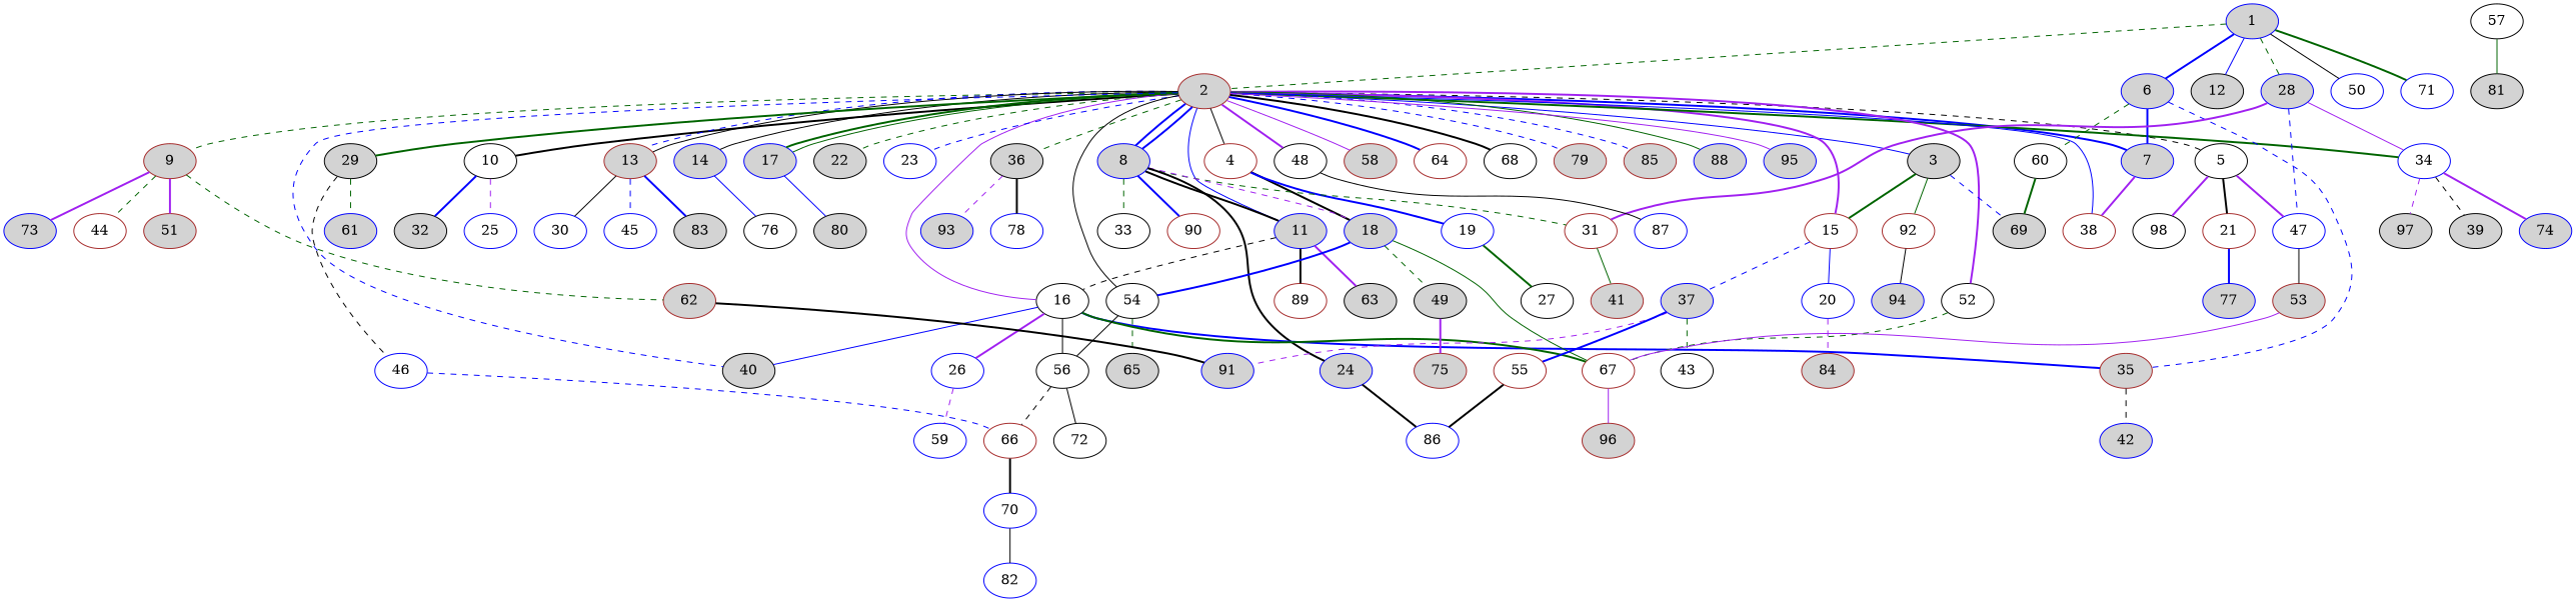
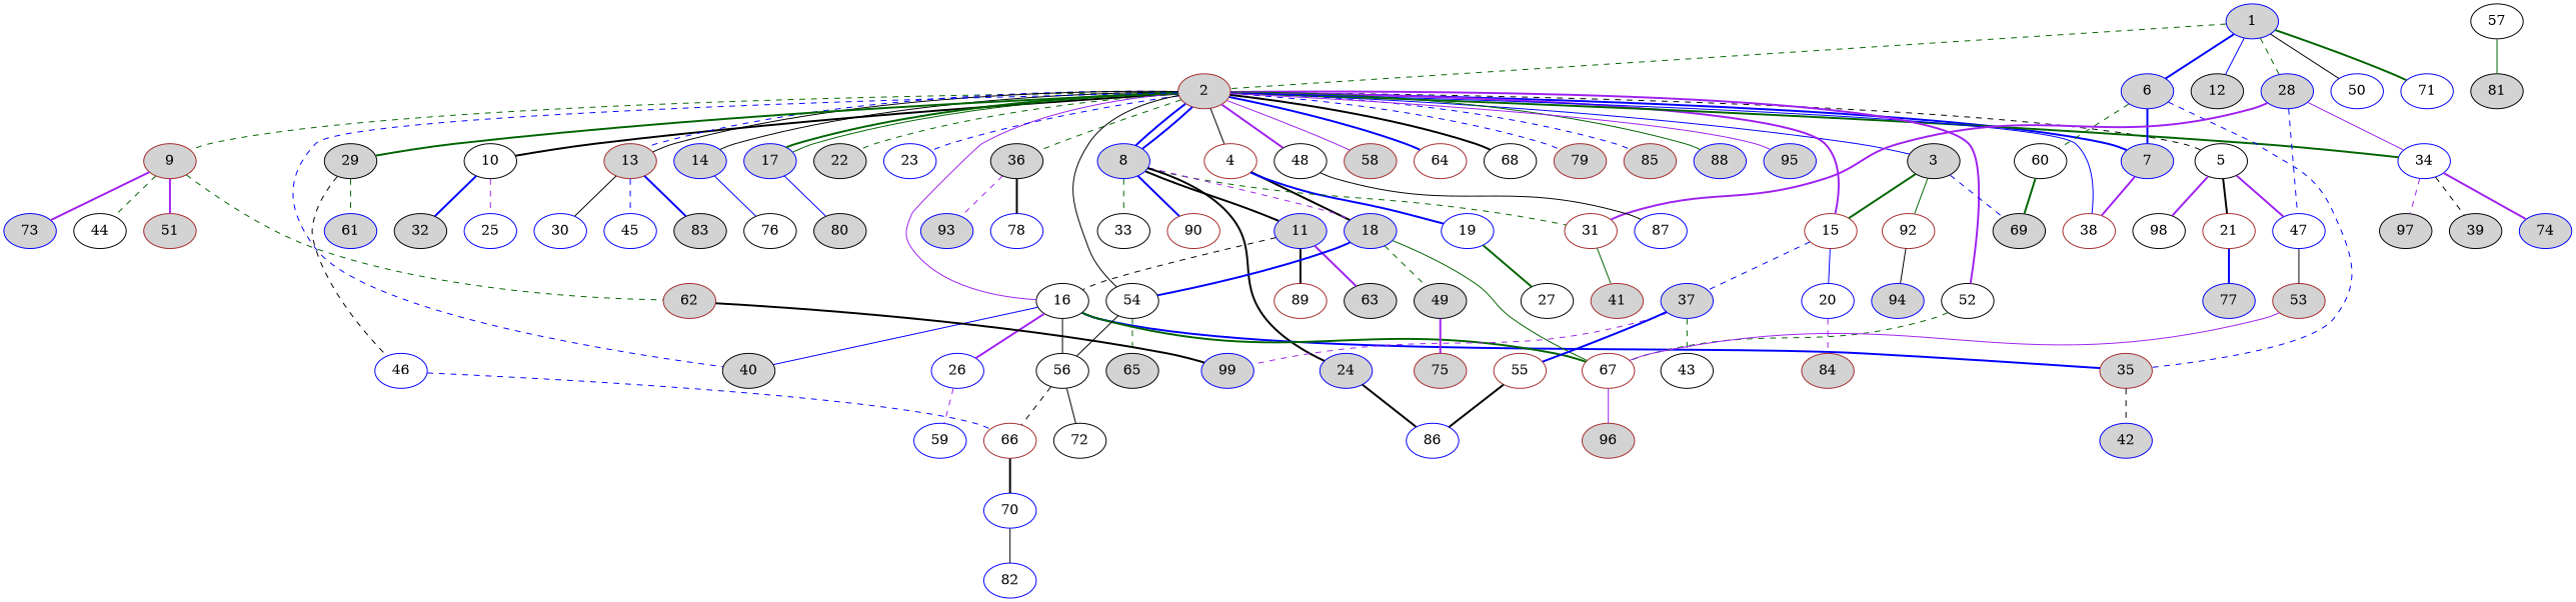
  graph {
    node [color=blue fillcolor=lightgrey style=filled]
    edge [color=blue style=bold]
    2 [color=brown]
    1
    6
    12 [color=black]
    28
    50 [fillcolor=white]
    71 [fillcolor=white]
    3 [color=black]
    4 [color=brown fillcolor=white]
    5 [color=black fillcolor=white]
    7
    8
    9 [color=brown]
    10 [color=black fillcolor=white]
    11
    13 [color=brown]
    14
    15 [color=brown fillcolor=white]
    16 [color=black fillcolor=white]
    17
    22 [color=black]
    23 [fillcolor=white]
    29 [color=black]
    34 [fillcolor=white]
    36 [color=black]
    38 [color=brown fillcolor=white]
    40 [color=black]
    48 [color=black fillcolor=white]
    52 [color=black fillcolor=white]
    54 [color=black fillcolor=white]
    58 [color=brown]
    64 [color=brown fillcolor=white]
    68 [color=black fillcolor=white]
    79 [color=brown]
    85 [color=brown]
    88
    95
    35 [color=brown]
    60 [color=black fillcolor=white]
    47 [fillcolor=white]
    31 [color=brown fillcolor=white]
    69 [color=black]
    92 [color=brown fillcolor=white]
    18
    19 [fillcolor=white]
    21 [color=brown fillcolor=white]
    98 [color=black fillcolor=white]
    24
    33 [color=black fillcolor=white]
    90 [color=brown fillcolor=white]
-   44 [color=brown fillcolor=white]
+   44 [color=black fillcolor=white]
    51 [color=brown]
    62 [color=brown]
    73
    25 [fillcolor=white]
    32 [color=black]
    63 [color=black]
    89 [color=brown fillcolor=white]
    30 [fillcolor=white]
    45 [fillcolor=white]
    83 [color=black]
    76 [color=black fillcolor=white]
    20 [fillcolor=white]
    37
    26 [fillcolor=white]
    56 [color=black fillcolor=white]
    67 [color=brown fillcolor=white]
    80 [color=black]
    46 [fillcolor=white]
    61
    39 [color=black]
    74
    97 [color=black]
    78 [fillcolor=white]
    93
    87 [fillcolor=white]
    65 [color=black]
    57 [color=black fillcolor=white]
    81 [color=black]
    94
    49 [color=black]
    27 [color=black fillcolor=white]
    77
    53 [color=brown]
    42
    86 [fillcolor=white]
    41 [color=brown]
-   91
+   91 [label=99]
    84 [color=brown]
    43 [color=black fillcolor=white]
    55 [color=brown fillcolor=white]
    59 [fillcolor=white]
    66 [color=brown fillcolor=white]
    72 [color=black fillcolor=white]
    96 [color=brown]
    75 [color=brown]
    70 [fillcolor=white]
    82 [fillcolor=white]
    2 -- 3 [style=solid]
    2 -- 4 [color=black style=solid]
    2 -- 5 [color=black style=dashed]
    2 -- 7
    2 -- 8
    2 -- 8
    2 -- 9 [color=darkgreen style=dashed]
    2 -- 10 [color=black]
-   2 -- 11 [style=solid]
    2 -- 13 [style=dashed]
    2 -- 13 [color=black style=solid]
    2 -- 14 [color=black style=solid]
    2 -- 15 [color=purple]
    2 -- 16 [color=purple style=solid]
    2 -- 17 [color=darkgreen]
    2 -- 17 [color=darkgreen style=solid]
    2 -- 22 [color=darkgreen style=dashed]
    2 -- 23 [style=dashed]
    2 -- 29 [color=darkgreen]
    2 -- 34 [color=darkgreen]
    2 -- 36 [color=darkgreen style=dashed]
    2 -- 38 [style=solid]
    2 -- 40 [style=dashed]
    2 -- 48 [color=purple]
    2 -- 52 [color=purple]
    2 -- 54 [color=black style=solid]
    2 -- 58 [color=purple style=solid]
    2 -- 64
    2 -- 68 [color=black]
    2 -- 79 [style=dashed]
    2 -- 85 [style=dashed]
    2 -- 88 [color=darkgreen style=solid]
    2 -- 95 [color=purple style=solid]
    1 -- 2 [color=darkgreen style=dashed]
    1 -- 6
    1 -- 12 [style=solid]
    1 -- 28 [color=darkgreen style=dashed]
    1 -- 50 [color=black style=solid]
    1 -- 71 [color=darkgreen]
    6 -- 7
    6 -- 35 [style=dashed]
    6 -- 60 [color=darkgreen style=dashed]
    28 -- 34 [color=purple style=solid]
    28 -- 47 [style=dashed]
    28 -- 31 [color=purple]
    3 -- 15 [color=darkgreen]
    3 -- 69 [style=dashed]
    3 -- 92 [color=darkgreen style=solid]
    4 -- 18 [color=black]
    4 -- 19
    5 -- 47 [color=purple]
    5 -- 21 [color=black]
    5 -- 98 [color=purple]
    7 -- 38 [color=purple]
    8 -- 11 [color=black]
    8 -- 31 [color=darkgreen style=dashed]
    8 -- 18 [color=purple style=dashed]
    8 -- 24 [color=black]
    8 -- 33 [color=darkgreen style=dashed]
    8 -- 90
    9 -- 44 [color=darkgreen style=dashed]
    9 -- 51 [color=purple]
    9 -- 62 [color=darkgreen style=dashed]
    9 -- 73 [color=purple]
    10 -- 25 [color=purple style=dashed]
    10 -- 32
    11 -- 16 [color=black style=dashed]
    11 -- 63 [color=purple]
    11 -- 89 [color=black]
    13 -- 30 [color=black style=solid]
    13 -- 45 [style=dashed]
    13 -- 83
    14 -- 76 [style=solid]
    15 -- 20 [style=solid]
    15 -- 37 [style=dashed]
    16 -- 40 [style=solid]
    16 -- 35
    16 -- 26 [color=purple]
    16 -- 56 [color=black style=solid]
    16 -- 67 [color=darkgreen]
    17 -- 80 [style=solid]
    29 -- 46 [color=black style=dashed]
    29 -- 61 [color=darkgreen style=dashed]
    34 -- 39 [color=black style=dashed]
    34 -- 74 [color=purple]
    34 -- 97 [color=purple style=dashed]
    36 -- 78 [color=black]
    36 -- 93 [color=purple style=dashed]
    48 -- 87 [color=black style=solid]
    52 -- 67 [color=darkgreen style=dashed]
    54 -- 56 [color=black style=solid]
    54 -- 65 [color=darkgreen style=dashed]
    35 -- 42 [color=black style=dashed]
    60 -- 69 [color=darkgreen]
    47 -- 53 [color=black style=solid]
    31 -- 41 [color=darkgreen style=solid]
    92 -- 94 [color=black style=solid]
    18 -- 54
    18 -- 67 [color=darkgreen style=solid]
    18 -- 49 [color=darkgreen style=dashed]
    19 -- 27 [color=darkgreen]
    21 -- 77
    24 -- 86 [color=black]
    62 -- 91 [color=black]
    20 -- 84 [color=purple style=dashed]
    37 -- 91 [color=purple style=dashed]
    37 -- 43 [color=darkgreen style=dashed]
    37 -- 55
    26 -- 59 [color=purple style=dashed]
    56 -- 66 [color=black style=dashed]
    56 -- 72 [color=black style=solid]
    67 -- 96 [color=purple style=solid]
    46 -- 66 [style=dashed]
    57 -- 81 [color=darkgreen style=solid]
    49 -- 75 [color=purple]
    53 -- 67 [color=purple style=solid]
    55 -- 86 [color=black]
    66 -- 70 [color=black]
    70 -- 82 [color=black style=solid]
  }
